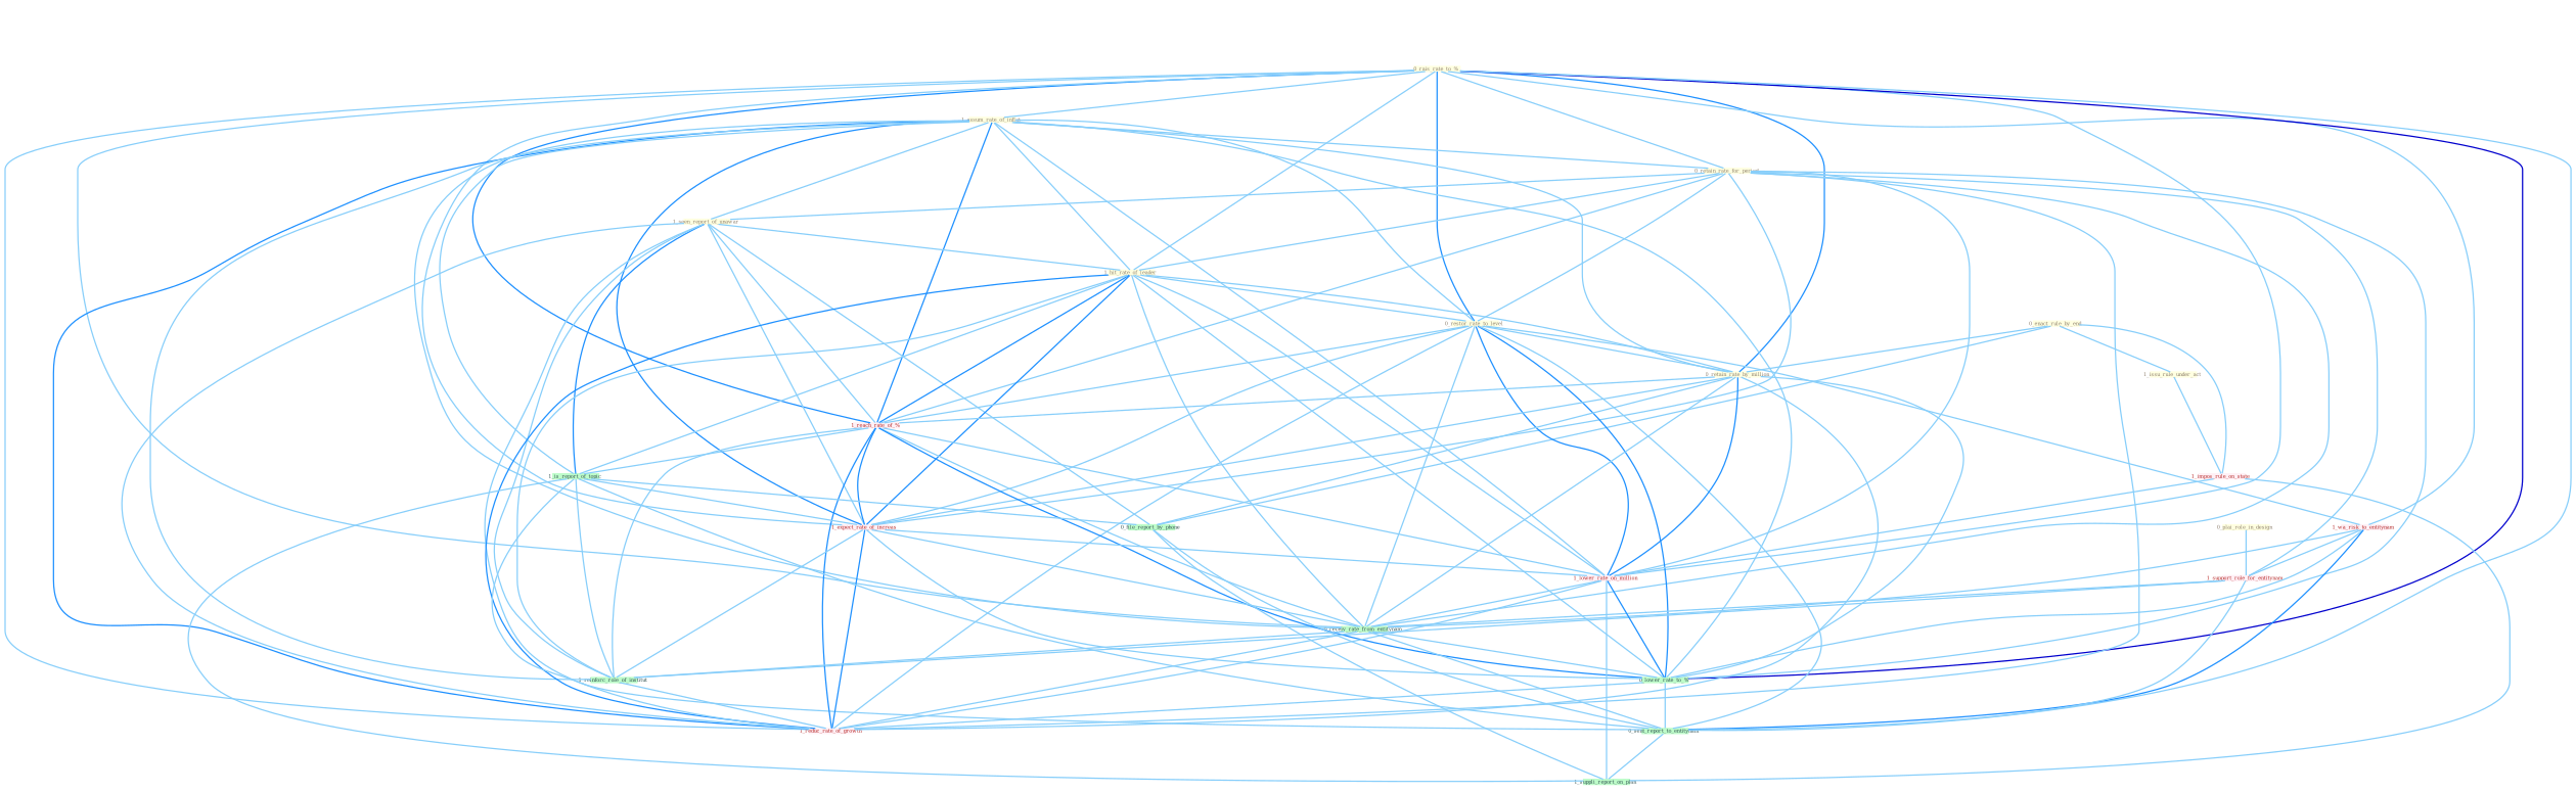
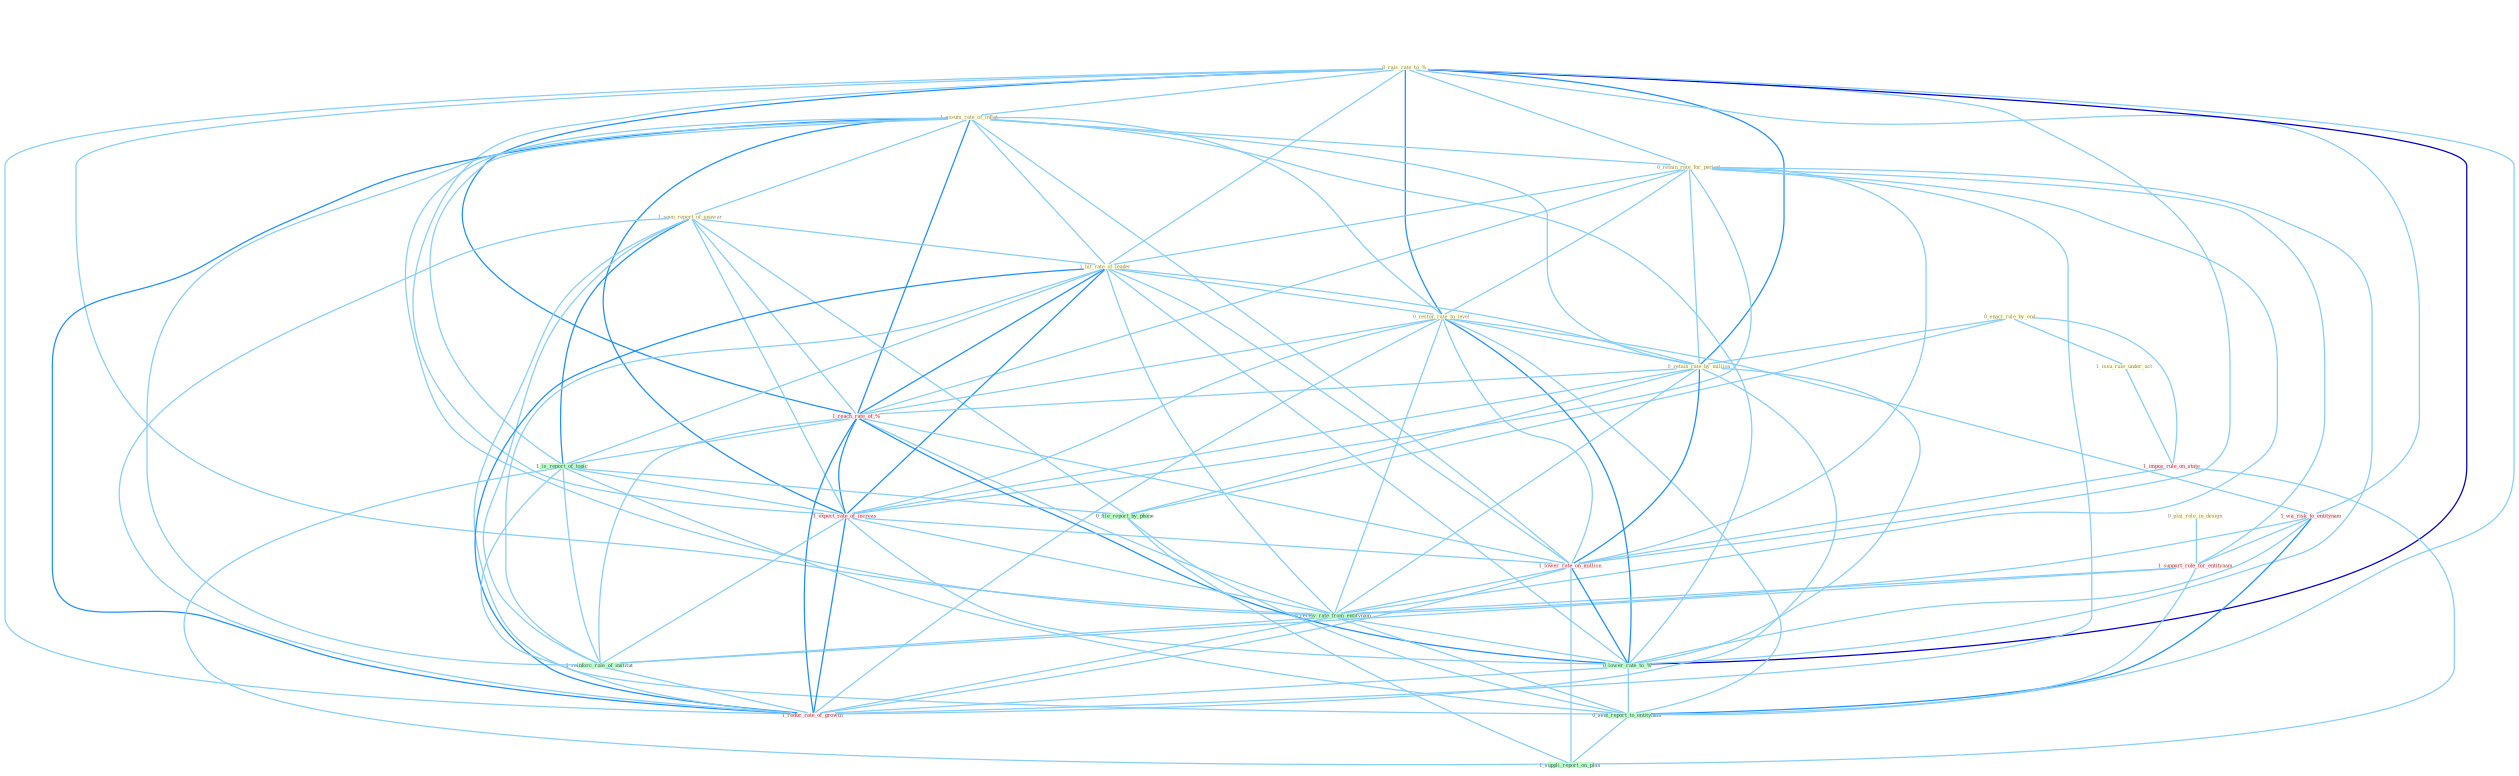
  graph {
    node [color="#ffffe0" fixedsize=true fontcolor="#8b7d6b" fontsize=4 shape=polygon style=filled]
    edge [color="#87cefa" w=1]
    "0_rais_rate_to_% " [height=.06 width=.5]
    "1_assum_rate_of_inflat " [height=.06 width=.5]
    "0_retain_rate_for_period " [height=.06 width=.5]
    "0_enact_rule_by_end " [height=.06 width=.5]
    "0_plai_role_in_design " [height=.06 width=.5]
    "1_issu_rule_under_act " [height=.06 width=.5]
    "1_seen_report_of_unawar " [height=.06 width=.5]
    "1_hit_rate_of_leader " [height=.06 width=.5]
    "0_restor_rate_to_level " [height=.06 width=.5]
    n10 [height=.06 label="0_retain_rate_by_million" width=.5]
    "1_wa_risk_to_entitynam " [color="#fff0f5" fontcolor="#b22222" height=.06 width=.5]
    "1_impos_rule_on_state " [color="#fff0f5" fontcolor="#b22222" height=.06 width=.5]
    "1_support_role_for_entitynam " [color="#fff0f5" fontcolor="#b22222" height=.06 width=.5]
    "1_reach_rate_of_% " [color="#fff0f5" fontcolor="#b22222" height=.06 width=.5]
    "1_expect_rate_of_increas " [color="#fff0f5" fontcolor="#b22222" height=.06 width=.5]
    "1_lower_rate_on_million " [color="#fff0f5" fontcolor="#b22222" height=.06 width=.5]
    "1_reduc_rate_of_growth " [color="#fff0f5" fontcolor="#b22222" height=.06 width=.5]
    "0_receiv_rate_from_entitynam " [color="#BDFCC9" fontcolor="#2f4f4f" height=.06 width=.5]
    "0_lower_rate_to_% " [color="#BDFCC9" fontcolor="#2f4f4f" height=.06 width=.5]
    "0_sent_report_to_entitynam " [color="#BDFCC9" fontcolor="#2f4f4f" height=.06 width=.5]
    "1_is_report_of_topic " [color="#BDFCC9" fontcolor="#2f4f4f" height=.06 width=.5]
    "1_reinforc_role_of_institut " [color="#BDFCC9" fontcolor="#2f4f4f" height=.06 width=.5]
    "0_file_report_by_phone " [color="#BDFCC9" fontcolor="#2f4f4f" height=.06 width=.5]
    "1_suppli_report_on_plan " [color="#BDFCC9" fontcolor="#2f4f4f" height=.06 width=.5]
    subgraph sub_1 {
      "0_rais_rate_to_% "
      "1_assum_rate_of_inflat "
      "0_retain_rate_for_period "
      "0_enact_rule_by_end "
      "0_plai_role_in_design "
      "1_issu_rule_under_act "
      "1_seen_report_of_unawar "
      "1_hit_rate_of_leader "
      "0_restor_rate_to_level "
      n10
    }
    subgraph sub_2 {
      "1_wa_risk_to_entitynam "
      "1_impos_rule_on_state "
      "1_support_role_for_entitynam "
      "1_reach_rate_of_% "
      "1_expect_rate_of_increas "
      "1_lower_rate_on_million "
      "1_reduc_rate_of_growth "
    }
    "0_rais_rate_to_% " -- "1_assum_rate_of_inflat "
    "0_rais_rate_to_% " -- "0_retain_rate_for_period "
    "0_rais_rate_to_% " -- "1_hit_rate_of_leader "
    "0_rais_rate_to_% " -- "0_restor_rate_to_level " [color="#1e90ff" w=2]
    "0_rais_rate_to_% " -- n10 [color="#1e90ff" w=2]
    "0_rais_rate_to_% " -- "1_wa_risk_to_entitynam "
    "0_rais_rate_to_% " -- "1_reach_rate_of_% " [color="#1e90ff" w=2]
    "0_rais_rate_to_% " -- "1_expect_rate_of_increas "
    "0_rais_rate_to_% " -- "1_lower_rate_on_million "
    "0_rais_rate_to_% " -- "1_reduc_rate_of_growth "
    "0_rais_rate_to_% " -- "0_receiv_rate_from_entitynam "
    "0_rais_rate_to_% " -- "0_lower_rate_to_% " [color="#0000cd" w=3]
    "0_rais_rate_to_% " -- "0_sent_report_to_entitynam "
    "1_assum_rate_of_inflat " -- "0_retain_rate_for_period "
    "1_assum_rate_of_inflat " -- "1_seen_report_of_unawar "
    "1_assum_rate_of_inflat " -- "1_hit_rate_of_leader " [w=2]
    "1_assum_rate_of_inflat " -- "0_restor_rate_to_level "
    "1_assum_rate_of_inflat " -- n10
    "1_assum_rate_of_inflat " -- "1_reach_rate_of_% " [color="#1e90ff" w=2]
    "1_assum_rate_of_inflat " -- "1_expect_rate_of_increas " [color="#1e90ff" w=2]
    "1_assum_rate_of_inflat " -- "1_lower_rate_on_million "
    "1_assum_rate_of_inflat " -- "1_reduc_rate_of_growth " [color="#1e90ff" w=2]
    "1_assum_rate_of_inflat " -- "0_receiv_rate_from_entitynam "
    "1_assum_rate_of_inflat " -- "0_lower_rate_to_% "
    "1_assum_rate_of_inflat " -- "1_is_report_of_topic "
    "1_assum_rate_of_inflat " -- "1_reinforc_role_of_institut "
    "0_retain_rate_for_period " -- "1_hit_rate_of_leader "
    "0_retain_rate_for_period " -- "0_restor_rate_to_level "
-   "0_retain_rate_for_period " -- "1_seen_report_of_unawar "
+   "0_retain_rate_for_period " -- n10
    "0_retain_rate_for_period " -- "1_support_role_for_entitynam "
    "0_retain_rate_for_period " -- "1_reach_rate_of_% "
    "0_retain_rate_for_period " -- "1_expect_rate_of_increas "
    "0_retain_rate_for_period " -- "1_lower_rate_on_million "
    "0_retain_rate_for_period " -- "1_reduc_rate_of_growth "
    "0_retain_rate_for_period " -- "0_receiv_rate_from_entitynam "
    "0_retain_rate_for_period " -- "0_lower_rate_to_% "
    "0_enact_rule_by_end " -- "1_issu_rule_under_act "
    "0_enact_rule_by_end " -- n10
    "0_enact_rule_by_end " -- "1_impos_rule_on_state "
    "0_enact_rule_by_end " -- "0_file_report_by_phone "
    "0_plai_role_in_design " -- "1_support_role_for_entitynam "
    "1_issu_rule_under_act " -- "1_impos_rule_on_state "
    "1_seen_report_of_unawar " -- "1_hit_rate_of_leader "
    "1_seen_report_of_unawar " -- "1_reach_rate_of_% "
    "1_seen_report_of_unawar " -- "1_expect_rate_of_increas "
    "1_seen_report_of_unawar " -- "1_reduc_rate_of_growth "
    "1_seen_report_of_unawar " -- "0_sent_report_to_entitynam "
    "1_seen_report_of_unawar " -- "1_is_report_of_topic " [color="#1e90ff" w=2]
    "1_seen_report_of_unawar " -- "1_reinforc_role_of_institut "
    "1_seen_report_of_unawar " -- "0_file_report_by_phone "
    "1_hit_rate_of_leader " -- "0_restor_rate_to_level "
    "1_hit_rate_of_leader " -- n10
    "1_hit_rate_of_leader " -- "1_reach_rate_of_% " [color="#1e90ff" w=2]
    "1_hit_rate_of_leader " -- "1_expect_rate_of_increas " [color="#1e90ff" w=2]
    "1_hit_rate_of_leader " -- "1_lower_rate_on_million "
    "1_hit_rate_of_leader " -- "1_reduc_rate_of_growth " [color="#1e90ff" w=2]
    "1_hit_rate_of_leader " -- "0_receiv_rate_from_entitynam "
    "1_hit_rate_of_leader " -- "0_lower_rate_to_% "
    "1_hit_rate_of_leader " -- "1_is_report_of_topic "
    "1_hit_rate_of_leader " -- "1_reinforc_role_of_institut "
    "0_restor_rate_to_level " -- n10
    "0_restor_rate_to_level " -- "1_wa_risk_to_entitynam "
    "0_restor_rate_to_level " -- "1_reach_rate_of_% "
    "0_restor_rate_to_level " -- "1_expect_rate_of_increas "
-   "0_restor_rate_to_level " -- "1_lower_rate_on_million " [color="#1e90ff"]
+   "0_restor_rate_to_level " -- "1_lower_rate_on_million "
    "0_restor_rate_to_level " -- "1_reduc_rate_of_growth "
    "0_restor_rate_to_level " -- "0_receiv_rate_from_entitynam "
    "0_restor_rate_to_level " -- "0_lower_rate_to_% " [color="#1e90ff" w=2]
    "0_restor_rate_to_level " -- "0_sent_report_to_entitynam "
    n10 -- "1_reach_rate_of_% "
    n10 -- "1_expect_rate_of_increas "
    n10 -- "1_lower_rate_on_million " [color="#1e90ff" w=2]
    n10 -- "1_reduc_rate_of_growth "
    n10 -- "0_receiv_rate_from_entitynam "
    n10 -- "0_lower_rate_to_% "
    n10 -- "0_file_report_by_phone "
    "1_wa_risk_to_entitynam " -- "1_support_role_for_entitynam "
    "1_wa_risk_to_entitynam " -- "0_receiv_rate_from_entitynam "
    "1_wa_risk_to_entitynam " -- "0_lower_rate_to_% "
    "1_wa_risk_to_entitynam " -- "0_sent_report_to_entitynam " [color="#1e90ff" w=2]
    "1_impos_rule_on_state " -- "1_lower_rate_on_million "
    "1_impos_rule_on_state " -- "1_suppli_report_on_plan "
    "1_support_role_for_entitynam " -- "0_receiv_rate_from_entitynam "
    "1_support_role_for_entitynam " -- "0_sent_report_to_entitynam "
    "1_support_role_for_entitynam " -- "1_reinforc_role_of_institut "
    "1_reach_rate_of_% " -- "1_expect_rate_of_increas " [color="#1e90ff" w=2]
    "1_reach_rate_of_% " -- "1_lower_rate_on_million "
    "1_reach_rate_of_% " -- "1_reduc_rate_of_growth " [color="#1e90ff" w=2]
    "1_reach_rate_of_% " -- "0_receiv_rate_from_entitynam "
    "1_reach_rate_of_% " -- "0_lower_rate_to_% " [color="#1e90ff" w=2]
    "1_reach_rate_of_% " -- "1_is_report_of_topic "
    "1_reach_rate_of_% " -- "1_reinforc_role_of_institut "
    "1_expect_rate_of_increas " -- "1_lower_rate_on_million "
    "1_expect_rate_of_increas " -- "1_reduc_rate_of_growth " [color="#1e90ff" w=2]
    "1_expect_rate_of_increas " -- "0_receiv_rate_from_entitynam "
    "1_expect_rate_of_increas " -- "0_lower_rate_to_% "
    "1_expect_rate_of_increas " -- "1_reinforc_role_of_institut "
    "1_lower_rate_on_million " -- "1_reduc_rate_of_growth "
    "1_lower_rate_on_million " -- "0_receiv_rate_from_entitynam "
    "1_lower_rate_on_million " -- "0_lower_rate_to_% " [color="#1e90ff" w=2]
    "1_lower_rate_on_million " -- "1_suppli_report_on_plan "
    "0_receiv_rate_from_entitynam " -- "1_reduc_rate_of_growth "
    "0_receiv_rate_from_entitynam " -- "0_lower_rate_to_% "
    "0_receiv_rate_from_entitynam " -- "0_sent_report_to_entitynam "
    "0_receiv_rate_from_entitynam " -- "1_reinforc_role_of_institut "
    "0_lower_rate_to_% " -- "1_reduc_rate_of_growth "
    "0_lower_rate_to_% " -- "0_sent_report_to_entitynam "
    "0_sent_report_to_entitynam " -- "1_suppli_report_on_plan "
    "1_is_report_of_topic " -- "1_expect_rate_of_increas "
    "1_is_report_of_topic " -- "1_reduc_rate_of_growth "
    "1_is_report_of_topic " -- "0_sent_report_to_entitynam "
    "1_is_report_of_topic " -- "1_reinforc_role_of_institut "
    "1_is_report_of_topic " -- "0_file_report_by_phone "
    "1_is_report_of_topic " -- "1_suppli_report_on_plan "
    "1_reinforc_role_of_institut " -- "1_reduc_rate_of_growth "
    "0_file_report_by_phone " -- "0_sent_report_to_entitynam "
    "0_file_report_by_phone " -- "1_suppli_report_on_plan "
  }
